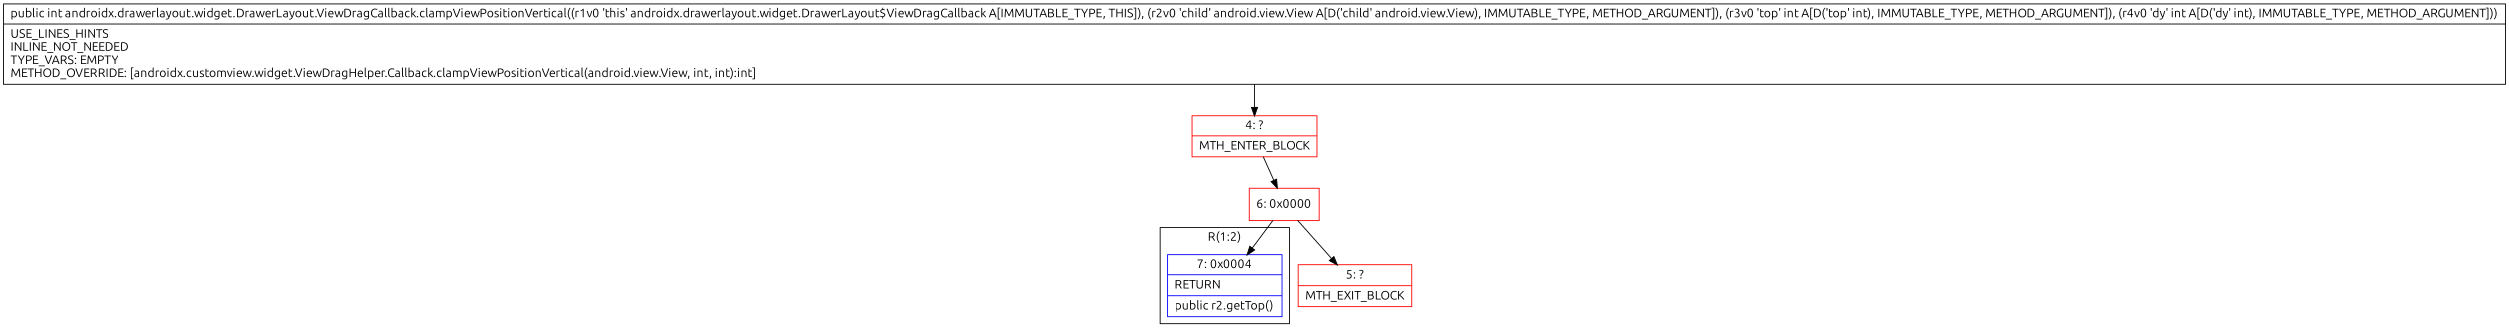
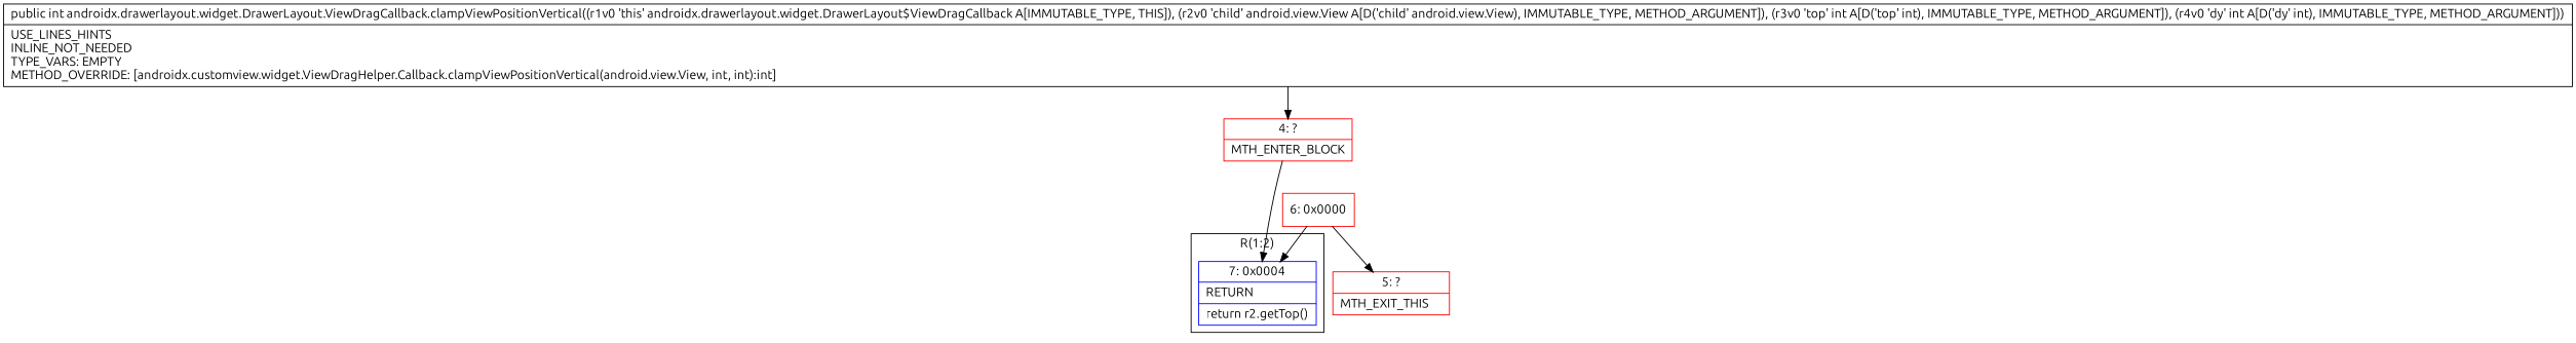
  digraph {
    fontname=Ubuntu
    node [color=red fontname=Ubuntu shape=record]
    edge [fontname=Ubuntu]
-   n1 [color=blue label="{7\:\ 0x0004|RETURN\l|public r2.getTop()\l}"]
-   n2 [label="{5\:\ ?|MTH_EXIT_BLOCK\l}"]
+   n1 [color=blue label="{7\:\ 0x0004|RETURN\l|return r2.getTop()\l}"]
+   n2 [label="{5\:\ ?|MTH_EXIT_THIS\l}"]
    n3 [label="{4\:\ ?|MTH_ENTER_BLOCK\l}"]
    n4 [label="{6\:\ 0x0000}"]
    n5 [label="{public int androidx.drawerlayout.widget.DrawerLayout.ViewDragCallback.clampViewPositionVertical((r1v0 'this' androidx.drawerlayout.widget.DrawerLayout$ViewDragCallback A[IMMUTABLE_TYPE, THIS]), (r2v0 'child' android.view.View A[D('child' android.view.View), IMMUTABLE_TYPE, METHOD_ARGUMENT]), (r3v0 'top' int A[D('top' int), IMMUTABLE_TYPE, METHOD_ARGUMENT]), (r4v0 'dy' int A[D('dy' int), IMMUTABLE_TYPE, METHOD_ARGUMENT]))  | USE_LINES_HINTS\lINLINE_NOT_NEEDED\lTYPE_VARS: EMPTY\lMETHOD_OVERRIDE: [androidx.customview.widget.ViewDragHelper.Callback.clampViewPositionVertical(android.view.View, int, int):int]\l}" color=""]
    subgraph cluster_1 {
      label="R(1:2)"
      n1
    }
-   n3 -> n4
+   n3 -> n1
    n4 -> n1
    n4 -> n2
    n5 -> n3
  }
